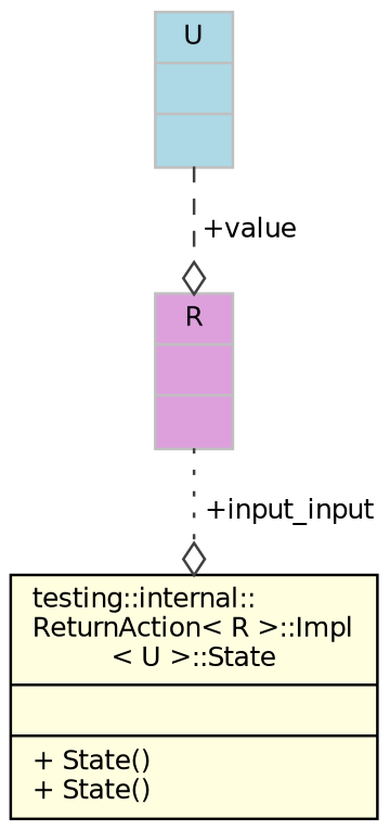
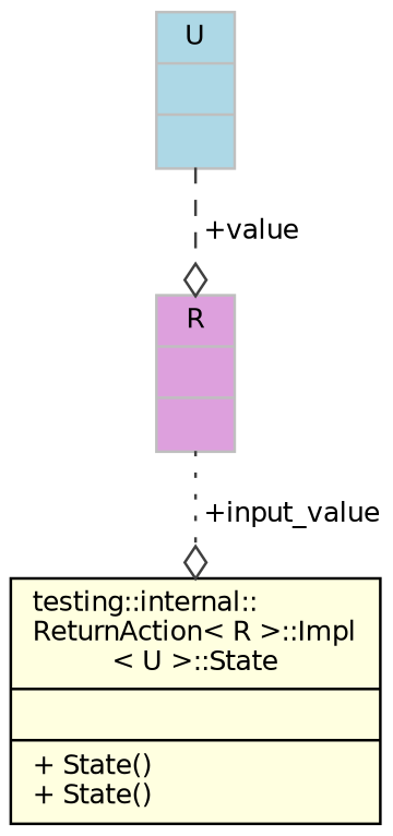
  digraph {
    node [color=grey75 fontname=Helvetica fontsize=10 shape=record style=filled]
    edge [arrowhead=odiamond color=grey25 fontname=Helvetica fontsize=10 labelfontname=Helvetica labelfontsize=10]
    n1 [color=black fillcolor=lightyellow fontcolor=black height=0.2 label="{testing::internal::\lReturnAction\< R \>::Impl\l\< U \>::State\n||+ State()\l+ State()\l}" width=0.4]
    n2 [fillcolor=lightblue height=0.2 label="{U\n||}" width=0.4]
    n3 [fillcolor=plum height=0.2 label="{R\n||}" width=0.4]
    n2 -> n3 [label=" +value" style=dashed]
-   n3 -> n1 [label=" +input_input" style=dotted]
+   n3 -> n1 [label=" +input_value" style=dotted]
  }
